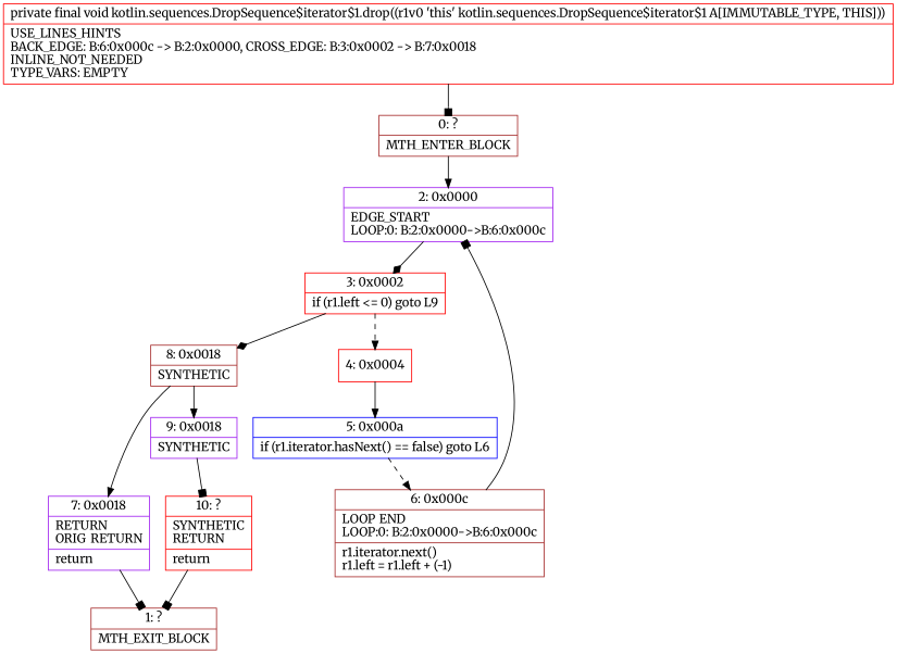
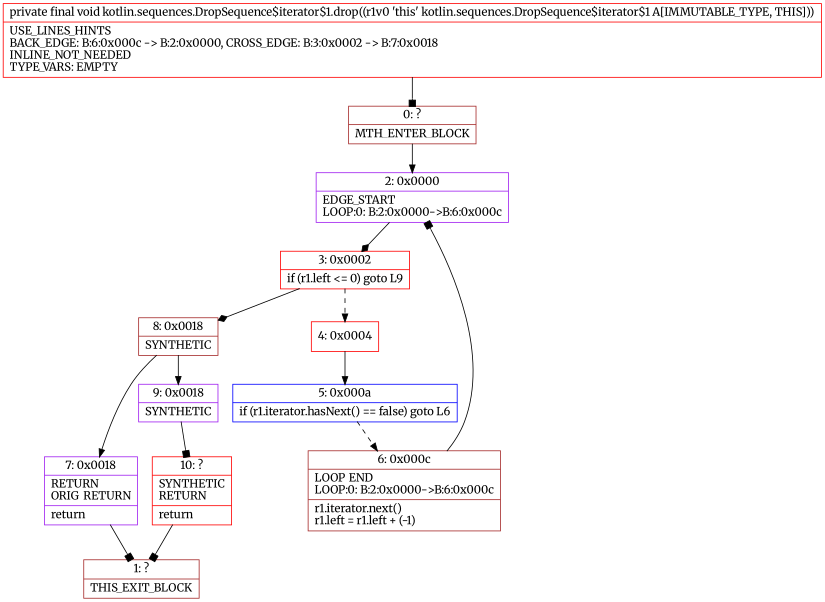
  digraph {
    fontname=Merriweather
    node [color=brown fontname=Merriweather shape=record]
    edge [arrowhead=normal fontname=Merriweather]
    n1 [label="{0\:\ ?|MTH_ENTER_BLOCK\l}"]
    n2 [color=purple label="{2\:\ 0x0000|EDGE_START\lLOOP:0: B:2:0x0000\-\>B:6:0x000c\l}"]
    n3 [color=red label="{3\:\ 0x0002|if (r1.left \<= 0) goto L9\l}"]
    n4 [color=red label="{4\:\ 0x0004}"]
    n5 [label="{8\:\ 0x0018|SYNTHETIC\l}"]
    n6 [color=blue label="{5\:\ 0x000a|if (r1.iterator.hasNext() == false) goto L6\l}"]
    n7 [color=purple label="{9\:\ 0x0018|SYNTHETIC\l}"]
    n8 [color=purple label="{7\:\ 0x0018|RETURN\lORIG_RETURN\l|return\l}"]
    n9 [label="{6\:\ 0x000c|LOOP_END\lLOOP:0: B:2:0x0000\-\>B:6:0x000c\l|r1.iterator.next()\lr1.left = r1.left + (\-1)\l}"]
    n10 [color=red label="{10\:\ ?|SYNTHETIC\lRETURN\l|return\l}"]
-   n11 [label="{1\:\ ?|MTH_EXIT_BLOCK\l}"]
+   n11 [label="{1\:\ ?|THIS_EXIT_BLOCK\l}"]
    n12 [color=red label="{private final void kotlin.sequences.DropSequence$iterator$1.drop((r1v0 'this' kotlin.sequences.DropSequence$iterator$1 A[IMMUTABLE_TYPE, THIS]))  | USE_LINES_HINTS\lBACK_EDGE: B:6:0x000c \-\> B:2:0x0000, CROSS_EDGE: B:3:0x0002 \-\> B:7:0x0018\lINLINE_NOT_NEEDED\lTYPE_VARS: EMPTY\l}"]
    n1 -> n2
    n2 -> n3 [arrowhead=diamond]
    n3 -> n4 [style=dashed]
    n3 -> n5 [arrowhead=diamond]
    n4 -> n6
    n5 -> n7
    n5 -> n8
    n6 -> n9 [style=dashed]
    n7 -> n10 [arrowhead=box]
    n8 -> n11 [arrowhead=box]
    n9 -> n2 [arrowhead=box]
    n10 -> n11 [arrowhead=box]
    n12 -> n1 [arrowhead=box]
  }
